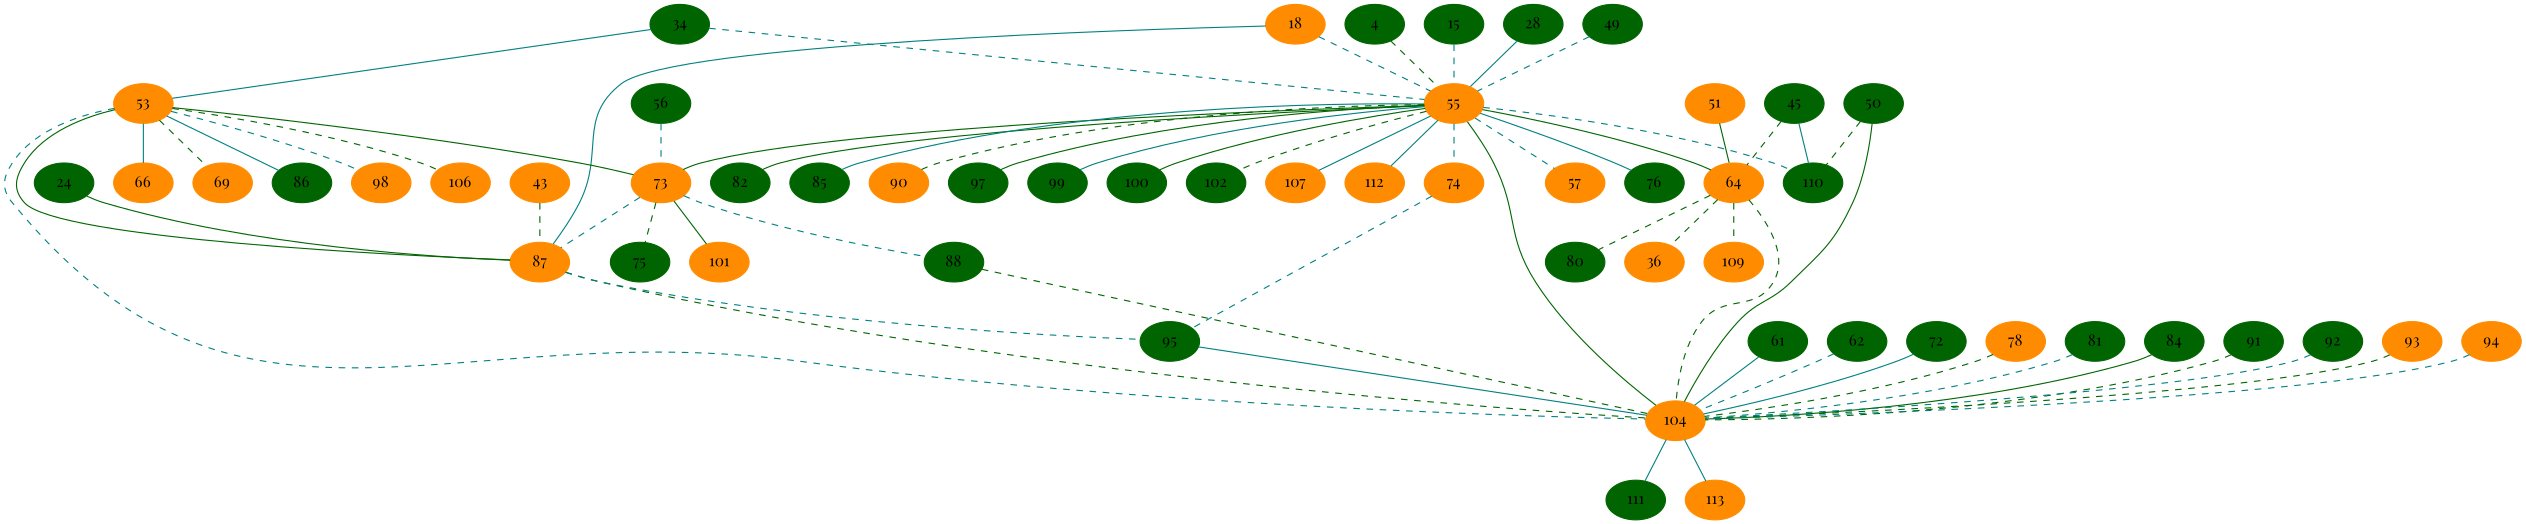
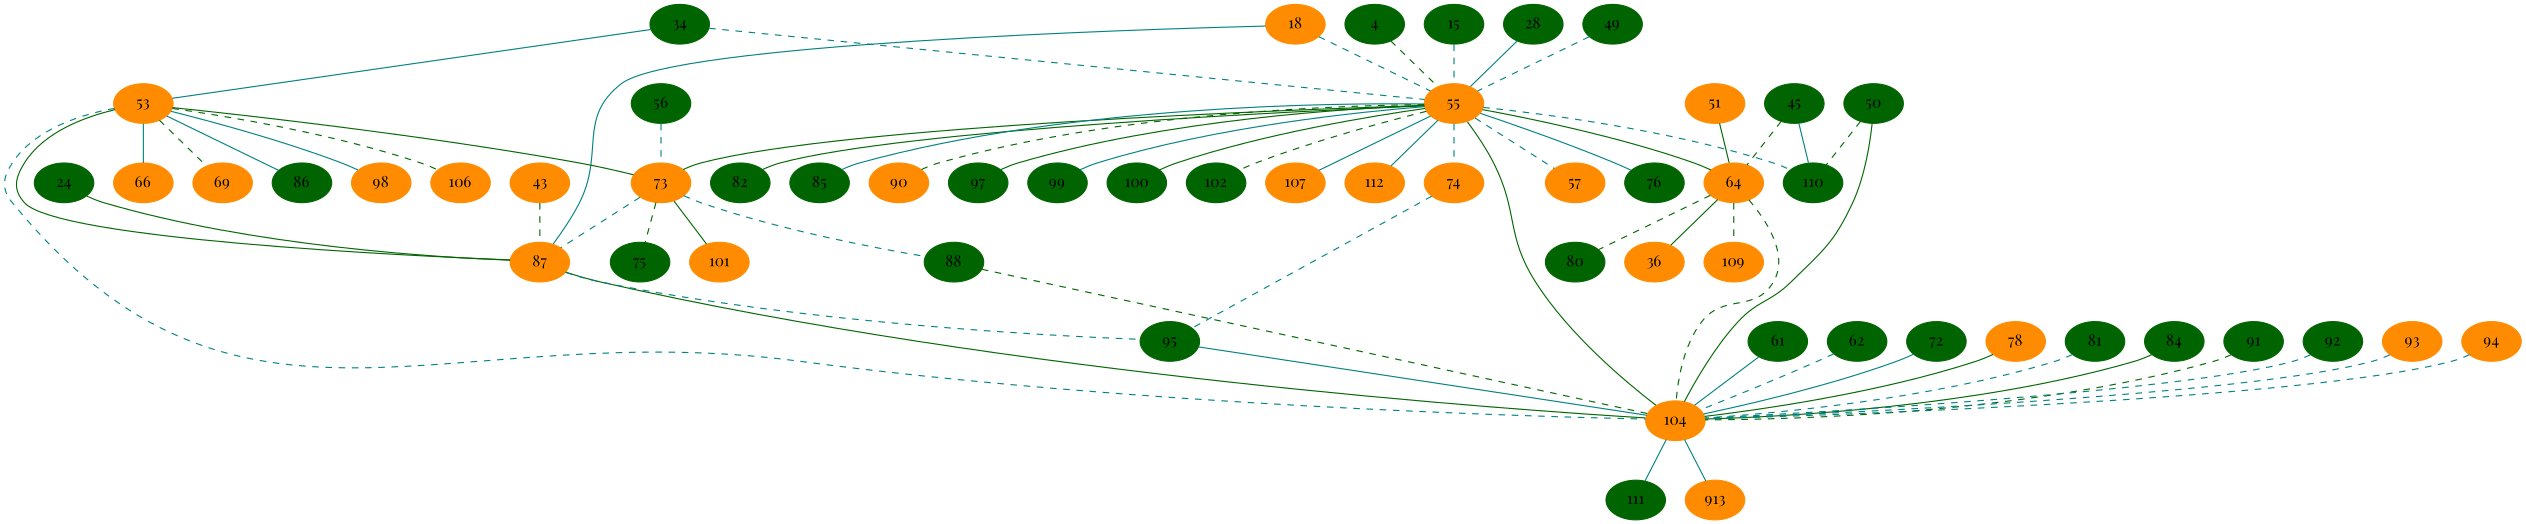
  graph {
    fontname="Playfair Display"
    node [color=darkgreen fontname="Playfair Display" style=filled]
    edge [color=teal fontname="Playfair Display" style=dashed]
    55 [color=darkorange super="+42+10+44+38"]
    64 [color=darkorange super="+1"]
    110
    104 [color=darkorange super="+103"]
    73 [color=darkorange super="+23+33+40+41+47+27"]
    57 [color=darkorange]
    74 [color=darkorange super="+25+54"]
    76
    82
    85
    90 [color=darkorange]
    97
    99 [super="+79"]
    100
    102 [super="+77"]
    107 [color=darkorange]
    112 [color=darkorange]
    4
    15
    18 [color=darkorange super="+9"]
    87 [color=darkorange super="+35+22"]
    53 [color=darkorange super="+46+52"]
    66 [color=darkorange]
    69 [color=darkorange]
    86 [super="+68"]
    98 [color=darkorange]
    106 [color=darkorange]
    95 [super="+30"]
    24
    28
    34
    43 [color=darkorange]
    45 [super="+32"]
    80
    n35 [color=darkorange label=36]
    109 [color=darkorange super="+105"]
    49
    111
-   113 [color=darkorange]
+   113 [color=darkorange label=913]
    50
    51 [color=darkorange]
    75
    88 [super="+63"]
    101 [color=darkorange]
    56
    61
    62
    72
    78 [color=darkorange]
    81
    84
    91
    92 [super="+89"]
    93 [color=darkorange]
    94 [color=darkorange super="+67"]
    55 -- 64 [color=darkgreen style=solid weight=8]
    55 -- 110 [weight=2]
    55 -- 104 [color=darkgreen style=solid weight=7]
    55 -- 73 [color=darkgreen style=solid weight=6]
    55 -- 57
    55 -- 74 [weight=3]
    55 -- 76 [style=solid]
    55 -- 82 [color=darkgreen style=solid]
    55 -- 85 [style=solid]
    55 -- 90 [color=darkgreen]
    55 -- 97 [color=darkgreen style=solid]
    55 -- 99 [style=solid]
    55 -- 100 [color=darkgreen style=solid]
    55 -- 102 [color=darkgreen]
    55 -- 107 [style=solid]
    55 -- 112 [style=solid]
    64 -- 104 [color=darkgreen weight=2]
    64 -- 80 [color=darkgreen]
-   64 -- n35 [color=darkgreen]
+   64 -- n35 [color=darkgreen style=solid]
    64 -- 109 [color=darkgreen]
    104 -- 111 [style=solid]
    104 -- 113 [style=solid]
    73 -- 87
    73 -- 75 [color=darkgreen]
    73 -- 88
    73 -- 101 [color=darkgreen style=solid]
    74 -- 95
    4 -- 55 [color=darkgreen]
    15 -- 55
    18 -- 55 [weight=2]
    18 -- 87 [style=solid]
-   87 -- 104 [color=darkgreen]
+   87 -- 104 [color=darkgreen style=solid]
    87 -- 95 [weight=2]
    53 -- 104 [weight=2]
    53 -- 73 [color=darkgreen style=solid]
    53 -- 87 [color=darkgreen style=solid weight=4]
    53 -- 66 [style=solid]
    53 -- 69 [color=darkgreen]
    53 -- 86 [style=solid]
-   53 -- 98
+   53 -- 98 [style=solid]
    53 -- 106 [color=darkgreen]
    95 -- 104 [style=solid]
    24 -- 87 [color=darkgreen style=solid]
    28 -- 55 [style=solid]
    34 -- 55
    34 -- 53 [style=solid]
    43 -- 87 [color=darkgreen]
    45 -- 64 [color=darkgreen]
    45 -- 110 [style=solid]
    49 -- 55
    50 -- 110 [color=darkgreen]
    50 -- 104 [color=darkgreen style=solid]
    51 -- 64 [color=darkgreen style=solid]
    88 -- 104 [color=darkgreen]
    56 -- 73
    61 -- 104 [style=solid]
    62 -- 104
    72 -- 104 [style=solid]
-   78 -- 104 [color=darkgreen]
+   78 -- 104 [color=darkgreen style=solid]
    81 -- 104
    84 -- 104 [color=darkgreen style=solid]
    91 -- 104 [color=darkgreen weight=2]
    92 -- 104
-   93 -- 104 [color=darkgreen]
+   93 -- 104
    94 -- 104
  }
